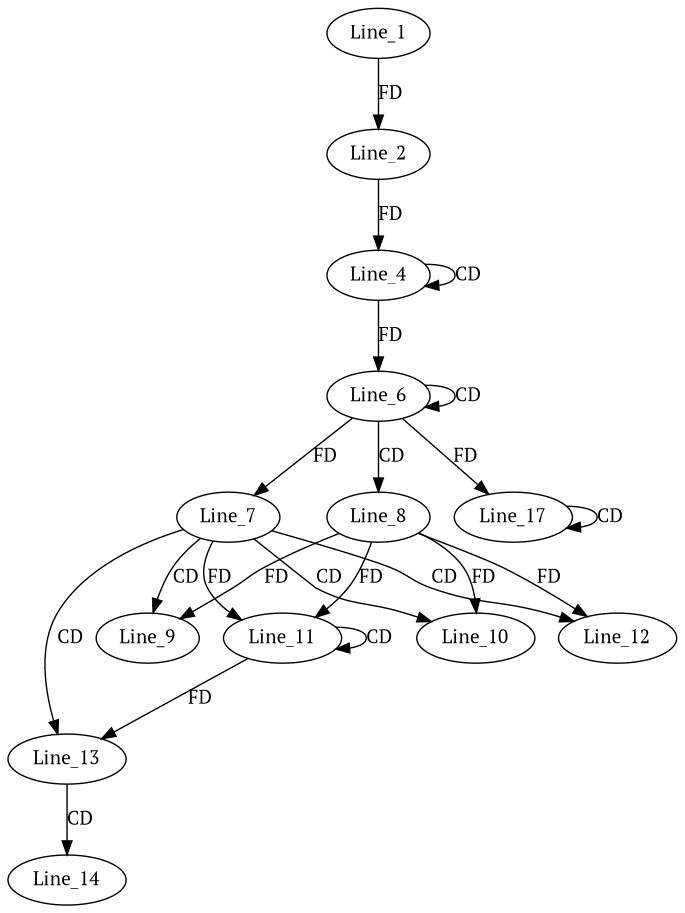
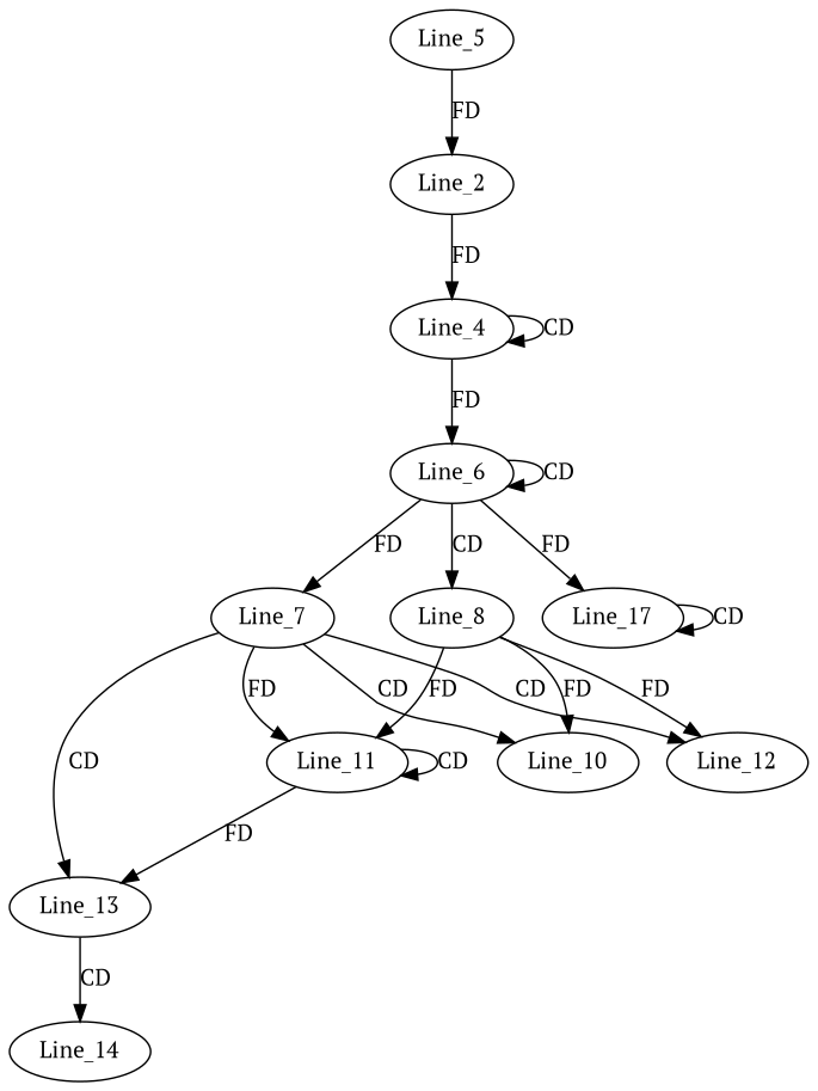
  digraph {
    fontname="PT Serif"
    node [fontname="PT Serif"]
    edge [fontname="PT Serif"]
-   Line_1
+   Line_1 [label=Line_5]
    Line_2
    Line_4
    Line_6
    Line_7
    Line_17
    Line_8
-   Line_9
    Line_10
    Line_11
    Line_12
    Line_13
    Line_14
    Line_1 -> Line_2 [label=FD]
    Line_2 -> Line_4 [label=FD]
    Line_4 -> Line_4 [label=CD]
    Line_4 -> Line_6 [label=FD]
    Line_6 -> Line_6 [label=CD]
    Line_6 -> Line_7 [label=FD]
    Line_6 -> Line_17 [label=FD]
    Line_6 -> Line_8 [label=CD]
-   Line_7 -> Line_9 [label=CD]
    Line_7 -> Line_10 [label=CD]
    Line_7 -> Line_11 [label=FD]
    Line_7 -> Line_12 [label=CD]
    Line_7 -> Line_13 [label=CD]
    Line_17 -> Line_17 [label=CD]
-   Line_8 -> Line_9 [label=FD]
    Line_8 -> Line_10 [label=FD]
    Line_8 -> Line_11 [label=FD]
    Line_8 -> Line_12 [label=FD]
    Line_11 -> Line_11 [label=CD]
    Line_11 -> Line_13 [label=FD]
    Line_13 -> Line_14 [label=CD]
  }
